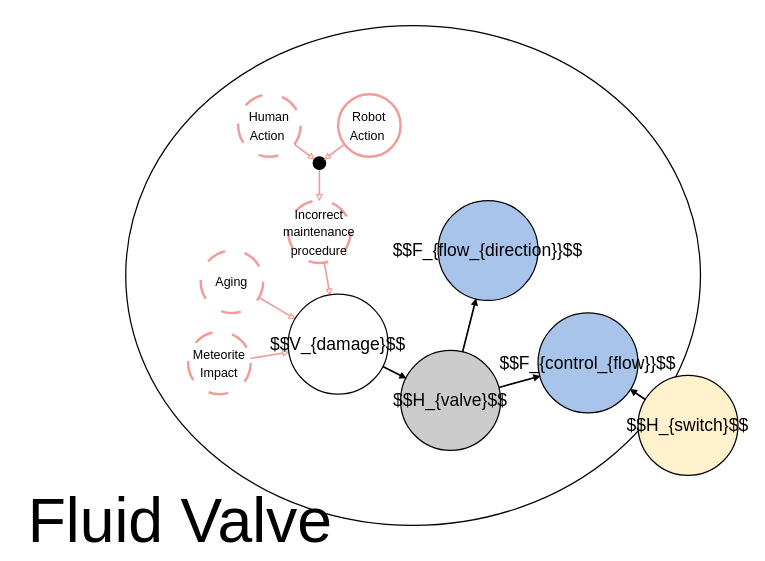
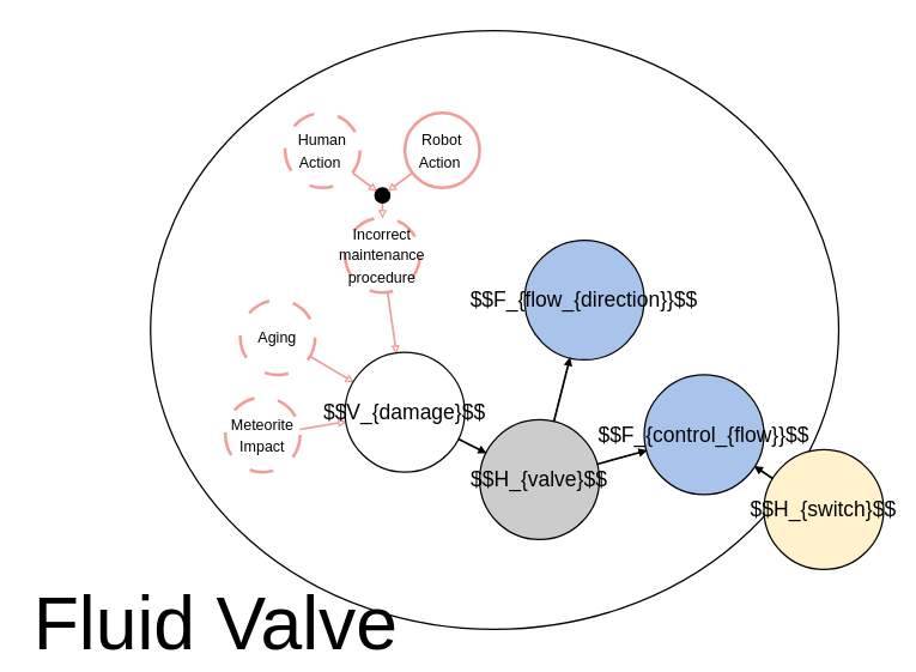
  <mxCell id="0" />
  <mxCell id="1" parent="0" />
  <mxCell id="2" value="" style="ellipse;whiteSpace=wrap;html=1;strokeColor=#000000;" vertex="1" parent="1"><mxGeometry x="100" y="20" width="460" height="400" as="geometry" /></mxCell>
  <mxCell id="3" value="&lt;font style=&quot;font-size: 10px;&quot;&gt;Meteorite Impact&lt;/font&gt;" style="ellipse;whiteSpace=wrap;html=1;aspect=fixed;fillColor=#FFFFFF;strokeColor=#F19C99;strokeWidth=2;dashed=1;dashPattern=8 8;" vertex="1" parent="1"><mxGeometry x="150" y="265" width="50" height="50" as="geometry" /></mxCell>
  <mxCell id="4" value="&lt;font style=&quot;font-size: 10px;&quot;&gt;Aging&lt;/font&gt;" style="ellipse;whiteSpace=wrap;html=1;aspect=fixed;fillColor=#FFFFFF;strokeColor=#F19C99;strokeWidth=2;dashed=1;dashPattern=8 8;" vertex="1" parent="1"><mxGeometry x="160" y="200" width="50" height="50" as="geometry" /></mxCell>
  <mxCell id="5" value="&lt;font style=&quot;font-size: 10px;&quot;&gt;Human Action&amp;nbsp;&lt;/font&gt;" style="ellipse;whiteSpace=wrap;html=1;aspect=fixed;fillColor=#FFFFFF;strokeColor=#F19C99;strokeWidth=2;dashed=1;dashPattern=8 8;" vertex="1" parent="1"><mxGeometry x="190" y="75" width="50" height="50" as="geometry" /></mxCell>
  <mxCell id="6" value="" style="shape=flexArrow;endArrow=classic;html=1;rounded=0;width=0.323;endSize=1.065;endWidth=2.981;strokeColor=#F19C99;" edge="1" parent="1" source="4" target="21"><mxGeometry width="50" height="50" relative="1" as="geometry"><mxPoint x="542" y="-410" as="sourcePoint" /><mxPoint x="260.419" y="257.996" as="targetPoint" /></mxGeometry></mxCell>
- <mxCell id="7" value="&lt;font style=&quot;font-size: 10px;&quot;&gt;Incorrect maintenance procedure&lt;/font&gt;" style="ellipse;whiteSpace=wrap;html=1;aspect=fixed;fillColor=#FFFFFF;strokeColor=#F19C99;strokeWidth=2;dashed=1;dashPattern=8 8;" vertex="1" parent="1"><mxGeometry x="230" y="160" width="50" height="50" as="geometry" /></mxCell>
+ <mxCell id="7" value="&lt;font style=&quot;font-size: 10px;&quot;&gt;Incorrect maintenance procedure&lt;/font&gt;" style="ellipse;whiteSpace=wrap;html=1;aspect=fixed;fillColor=#FFFFFF;strokeColor=#F19C99;strokeWidth=2;dashed=1;dashPattern=8 8;" vertex="1" parent="1"><mxGeometry x="230" y="145" width="50" height="50" as="geometry" /></mxCell>
  <mxCell id="8" value="" style="shape=flexArrow;endArrow=classic;html=1;rounded=0;width=0.323;endSize=1.065;endWidth=2.981;strokeColor=#F19C99;" edge="1" parent="1" source="7" target="21"><mxGeometry width="50" height="50" relative="1" as="geometry"><mxPoint x="365" y="230" as="sourcePoint" /><mxPoint x="264.339" y="255.044" as="targetPoint" /></mxGeometry></mxCell>
  <mxCell id="9" value="" style="shape=flexArrow;endArrow=classic;html=1;rounded=0;width=0.323;endSize=1.065;endWidth=2.981;strokeColor=#F19C99;" edge="1" parent="1" source="5" target="14"><mxGeometry width="50" height="50" relative="1" as="geometry"><mxPoint x="510" y="300" as="sourcePoint" /><mxPoint x="375" y="270" as="targetPoint" /></mxGeometry></mxCell>
  <mxCell id="10" value="" style="shape=flexArrow;endArrow=classic;html=1;rounded=0;width=0.323;endSize=1.065;endWidth=2.981;strokeColor=#F19C99;" edge="1" parent="1" source="14" target="7"><mxGeometry width="50" height="50" relative="1" as="geometry"><mxPoint x="500" y="335" as="sourcePoint" /><mxPoint x="520" y="350" as="targetPoint" /></mxGeometry></mxCell>
  <mxCell id="11" value="Fluid Valve" style="text;whiteSpace=wrap;html=1;fillColor=none;fontSize=50;" vertex="1" parent="1"><mxGeometry x="20" y="380" width="270" height="40" as="geometry" /></mxCell>
  <mxCell id="12" value="" style="shape=flexArrow;endArrow=classic;html=1;rounded=0;width=0.323;endSize=1.065;endWidth=2.981;strokeColor=#F19C99;" edge="1" parent="1" source="3" target="21"><mxGeometry width="50" height="50" relative="1" as="geometry"><mxPoint x="143" y="216" as="sourcePoint" /><mxPoint x="260.257" y="261.581" as="targetPoint" /></mxGeometry></mxCell>
  <mxCell id="13" value="&lt;font style=&quot;font-size: 10px;&quot;&gt;Robot Action&amp;nbsp;&lt;/font&gt;" style="ellipse;whiteSpace=wrap;html=1;aspect=fixed;fillColor=#FFFFFF;strokeColor=#F19C99;strokeWidth=2;dashed=0;dashPattern=8 8;" vertex="1" parent="1"><mxGeometry x="270" y="75" width="50" height="50" as="geometry" /></mxCell>
  <mxCell id="14" value="" style="ellipse;whiteSpace=wrap;html=1;aspect=fixed;fillColor=#000000;strokeColor=#000000;" vertex="1" parent="1"><mxGeometry x="250" y="125" width="10" height="10" as="geometry" /></mxCell>
  <mxCell id="15" value="" style="shape=flexArrow;endArrow=classic;html=1;rounded=0;width=0.323;endSize=1.065;endWidth=2.981;strokeColor=#F19C99;" edge="1" parent="1" source="13" target="14"><mxGeometry width="50" height="50" relative="1" as="geometry"><mxPoint x="450" y="227.77" as="sourcePoint" /><mxPoint x="536.576" y="332.227" as="targetPoint" /></mxGeometry></mxCell>
  <mxCell id="16" value="&lt;font style=&quot;font-size: 14px;&quot;&gt;$$F_{control_{flow}}$$&lt;/font&gt;" style="ellipse;whiteSpace=wrap;html=1;aspect=fixed;fillColor=#A9C4EB;" vertex="1" parent="1"><mxGeometry x="430" y="250" width="80" height="80" as="geometry" /></mxCell>
  <mxCell id="17" value="&lt;font style=&quot;font-size: 14px;&quot;&gt;$$H_{valve}$$&lt;/font&gt;" style="ellipse;whiteSpace=wrap;html=1;aspect=fixed;fillColor=#CCCCCC;" vertex="1" parent="1"><mxGeometry x="320" y="280" width="80" height="80" as="geometry" /></mxCell>
  <mxCell id="18" value="" style="shape=flexArrow;endArrow=classic;html=1;rounded=0;fillColor=#000000;width=0.323;endSize=1.065;endWidth=2.981;" edge="1" parent="1" source="17" target="16"><mxGeometry width="50" height="50" relative="1" as="geometry"><mxPoint x="160" y="380" as="sourcePoint" /><mxPoint x="250" y="394" as="targetPoint" /></mxGeometry></mxCell>
  <mxCell id="19" value="&lt;div&gt;&lt;font style=&quot;font-size: 14px;&quot;&gt;$$H_{switch}$$&lt;/font&gt;&lt;/div&gt;" style="ellipse;whiteSpace=wrap;html=1;aspect=fixed;fillColor=#fff2cc;" vertex="1" parent="1"><mxGeometry x="510" y="300" width="80" height="80" as="geometry" /></mxCell>
  <mxCell id="20" value="" style="shape=flexArrow;endArrow=classic;html=1;rounded=0;fillColor=#000000;width=0.323;endSize=1.065;endWidth=2.981;" edge="1" parent="1" source="19" target="16"><mxGeometry width="50" height="50" relative="1" as="geometry"><mxPoint x="545" y="121" as="sourcePoint" /><mxPoint x="450" y="239" as="targetPoint" /></mxGeometry></mxCell>
  <mxCell id="21" value="&lt;font style=&quot;font-size: 14px;&quot;&gt;$$V_{damage}$$&lt;/font&gt;" style="ellipse;whiteSpace=wrap;html=1;aspect=fixed;fillColor=#FFFFFF;strokeColor=#080505;strokeWidth=1;" vertex="1" parent="1"><mxGeometry x="230" y="235" width="80" height="80" as="geometry" /></mxCell>
  <mxCell id="22" value="" style="shape=flexArrow;endArrow=classic;html=1;rounded=0;fillColor=#000000;width=0.323;endSize=1.065;endWidth=2.981;" edge="1" parent="1" source="21" target="17"><mxGeometry width="50" height="50" relative="1" as="geometry"><mxPoint x="409" y="320" as="sourcePoint" /><mxPoint x="441" y="311" as="targetPoint" /></mxGeometry></mxCell>
  <mxCell id="23" value="&lt;font style=&quot;font-size: 14px;&quot;&gt;$$F_{flow_{direction}}$$&lt;/font&gt;" style="ellipse;whiteSpace=wrap;html=1;aspect=fixed;fillColor=#A9C4EB;" vertex="1" parent="1"><mxGeometry x="350" y="160" width="80" height="80" as="geometry" /></mxCell>
  <mxCell id="24" value="" style="shape=flexArrow;endArrow=classic;html=1;rounded=0;fillColor=#000000;width=0.323;endSize=1.065;endWidth=2.981;" edge="1" parent="1" source="17" target="23"><mxGeometry width="50" height="50" relative="1" as="geometry"><mxPoint x="409" y="320" as="sourcePoint" /><mxPoint x="441" y="311" as="targetPoint" /></mxGeometry></mxCell>
